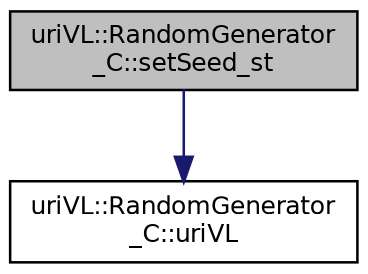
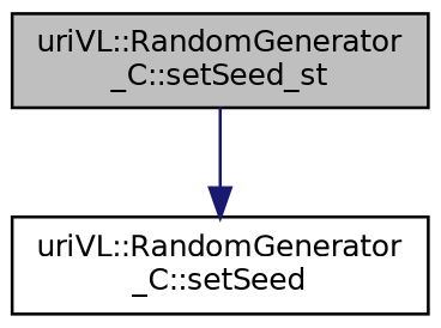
  digraph {
    rankdir=TB
    node [color=black fontname=Helvetica fontsize=10 shape=record style=filled]
    n1 [fillcolor=grey75 fontcolor=black height=0.2 label="uriVL::RandomGenerator\l_C::setSeed_st" width=0.4]
-   n2 [fillcolor=white height=0.2 label="uriVL::RandomGenerator\l_C::uriVL" width=0.4]
+   n2 [fillcolor=white height=0.2 label="uriVL::RandomGenerator\l_C::setSeed" width=0.4]
    n1 -> n2 [color=midnightblue fontname=Helvetica fontsize=10 labelfontname=Helvetica labelfontsize=10 style=solid]
  }
